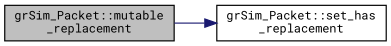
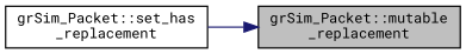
  digraph {
    rankdir=LR
    fontname="Roboto Mono"
    node [color=black fontname="Roboto Mono" fontsize=10 shape=record style=filled]
    n1 [fillcolor=grey75 fontcolor=black height=0.2 label="grSim_Packet::mutable\l_replacement" width=0.4]
    n2 [fillcolor=white height=0.2 label="grSim_Packet::set_has\l_replacement" width=0.4]
-   n1 -> n2 [color=midnightblue fontname="Roboto Mono" fontsize=10 labelfontname=Helvetica labelfontsize=10 style=solid]
+   n2 -> n1 [color=midnightblue fontname="Roboto Mono" fontsize=10 labelfontname=Helvetica labelfontsize=10 style=solid]
  }
